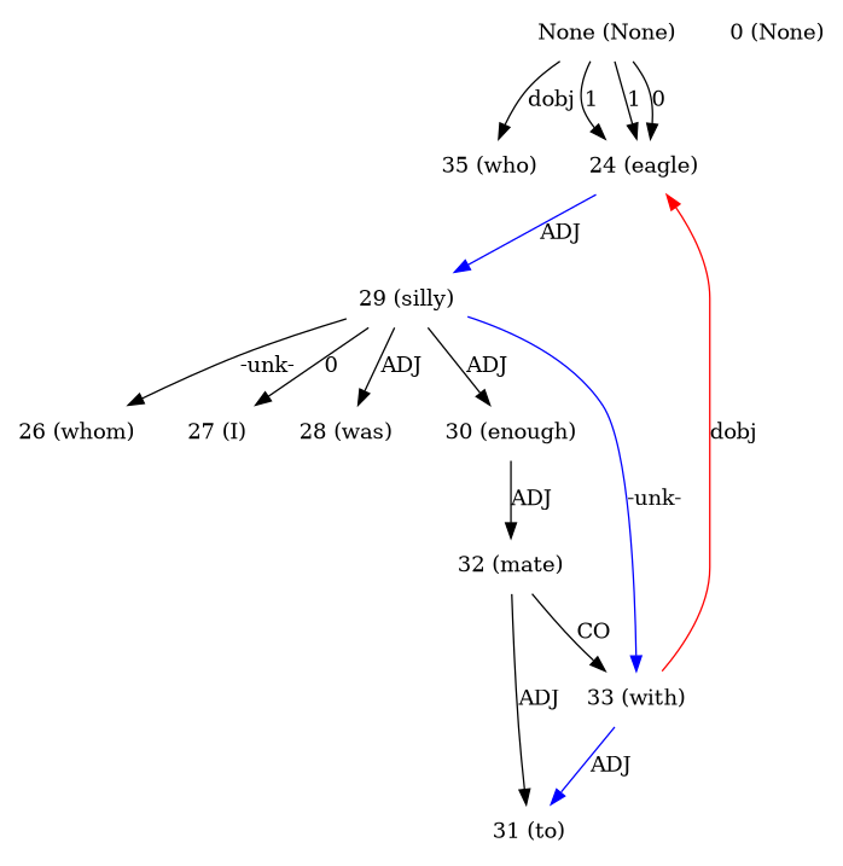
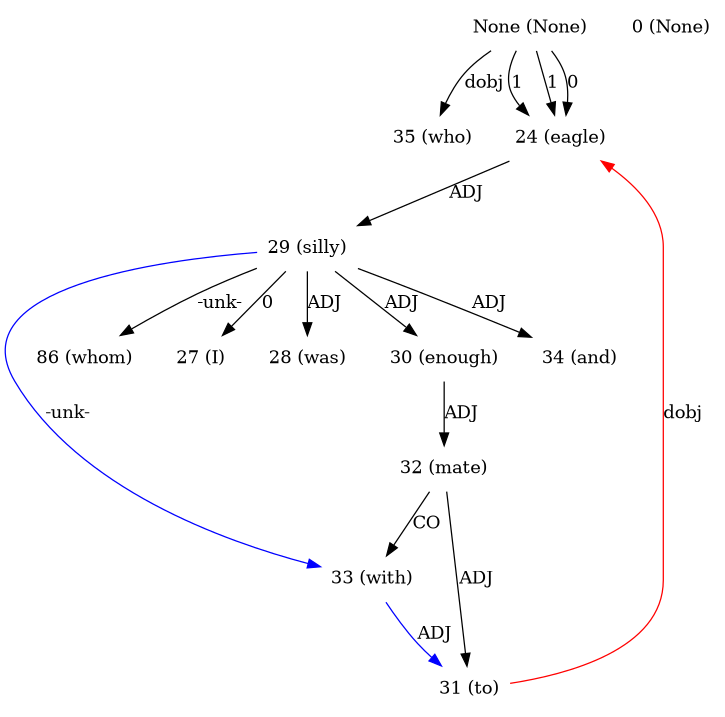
  digraph {
    fontname="DejaVu Serif"
    node [fontname="DejaVu Serif" shape=plaintext]
    edge [dir=forward fontname="DejaVu Serif"]
    n1 [label="None (None)"]
    n2 [label="35 (who)"]
    n3 [label="24 (eagle)"]
    n4 [label="29 (silly)"]
    n5 [label="33 (with)"]
-   n6 [label="26 (whom)"]
+   n6 [label="86 (whom)"]
    n7 [label="27 (I)"]
    n8 [label="28 (was)"]
    n9 [label="30 (enough)"]
+   n10 [label="34 (and)"]
    n11 [label="0 (None)"]
    n12 [label="31 (to)"]
    n13 [label="32 (mate)"]
    n1 -> n2 [label=dobj]
    n1 -> n3 [label=1]
    n1 -> n3 [label=1]
    n1 -> n3 [label=0]
-   n3 -> n4 [label=ADJ color=blue]
+   n3 -> n4 [label=ADJ]
    n4 -> n5 [color=blue label="-unk-"]
    n4 -> n6 [label="-unk-"]
    n4 -> n7 [label=0]
    n4 -> n8 [label=ADJ]
    n4 -> n9 [label=ADJ]
-   n5 -> n3 [color=red label=dobj]
+   n4 -> n10 [label=ADJ]
+   n12 -> n3 [color=red label=dobj]
    n5 -> n12 [color=blue label=ADJ]
    n9 -> n13 [label=ADJ]
    n13 -> n5 [label=CO]
    n13 -> n12 [label=ADJ]
  }
